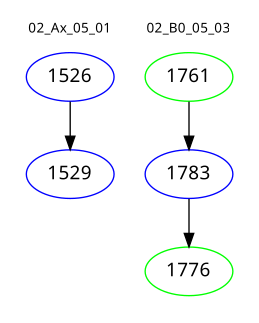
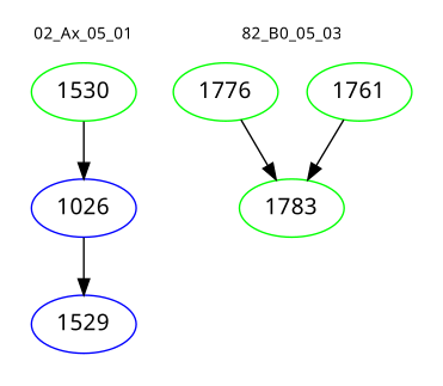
  digraph {
    fontname="Noto Sans"
    node [color=green fontname="Noto Sans"]
    edge [color=black fontname="Noto Sans"]
-   n2 [color=blue label=1526]
+   n1 [label=1530]
+   n2 [color=blue label=1026]
    n3 [color=blue label=1529]
    n4 [label=1761]
-   n5 [color=blue label=1783]
+   n5 [label=1783]
    n6 [label=1776]
    subgraph cluster_1 {
      color=white
      fontsize=10
      label="02_Ax_05_01"
+     n1
      n2
      n3
    }
    subgraph cluster_2 {
      color=white
      fontsize=10
-     label="02_B0_05_03"
+     label="82_B0_05_03"
      n4
      n5
      n6
    }
+   n1 -> n2
    n2 -> n3
    n4 -> n5
-   n5 -> n6
+   n6 -> n5
  }
